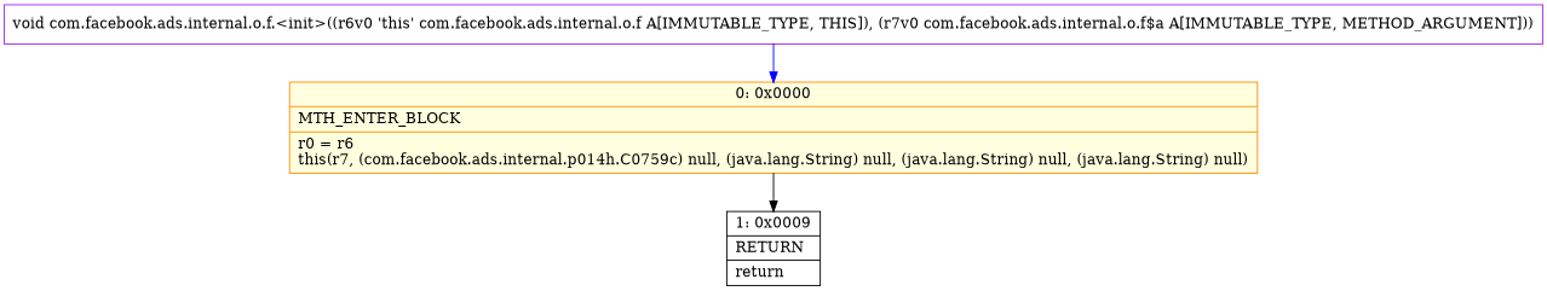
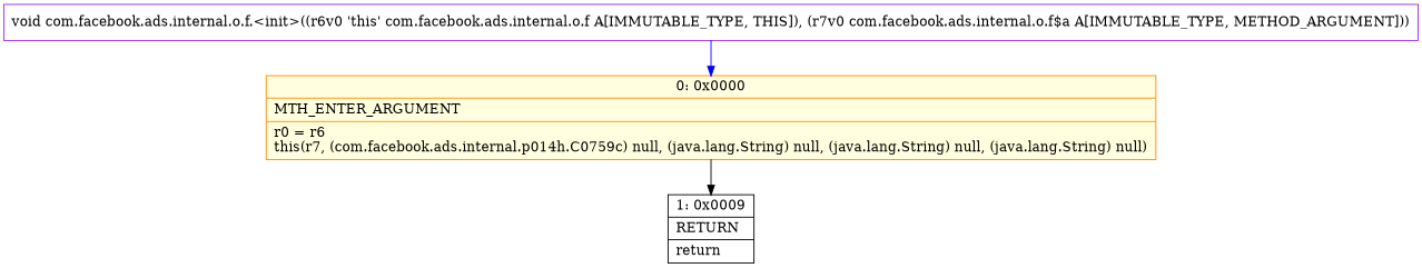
  digraph {
    node [shape=record style=filled fillcolor=white]
-   n1 [label="{0\:\ 0x0000|MTH_ENTER_BLOCK\l|r0 = r6\lthis(r7, (com.facebook.ads.internal.p014h.C0759c) null, (java.lang.String) null, (java.lang.String) null, (java.lang.String) null)\l}" fillcolor=lightyellow color=darkorange]
+   n1 [label="{0\:\ 0x0000|MTH_ENTER_ARGUMENT\l|r0 = r6\lthis(r7, (com.facebook.ads.internal.p014h.C0759c) null, (java.lang.String) null, (java.lang.String) null, (java.lang.String) null)\l}" fillcolor=lightyellow color=darkorange]
    n2 [label="{1\:\ 0x0009|RETURN\l|return\l}" color=black]
    n3 [label="{void com.facebook.ads.internal.o.f.\<init\>((r6v0 'this' com.facebook.ads.internal.o.f A[IMMUTABLE_TYPE, THIS]), (r7v0 com.facebook.ads.internal.o.f$a A[IMMUTABLE_TYPE, METHOD_ARGUMENT])) }" color=purple]
    n1 -> n2 [color=black]
    n3 -> n1 [color=blue]
  }
